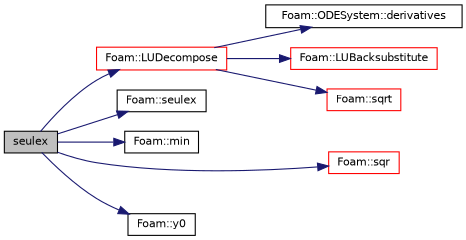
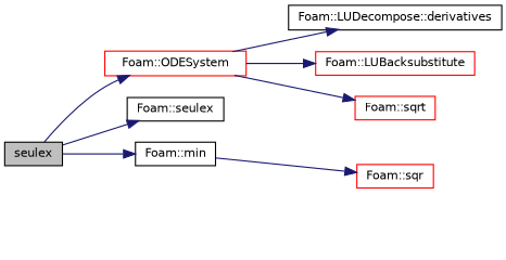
  digraph {
    rankdir=LR
    node [color=black fontname=Helvetica fontsize=10 shape=record]
    edge [color=midnightblue fontname=Helvetica fontsize=10 labelfontname=Helvetica labelfontsize=10 style=solid]
    n1 [fillcolor=grey75 fontcolor=black height=0.2 label=seulex style=filled width=0.4]
-   n2 [color=red height=0.2 label="Foam::LUDecompose" width=0.4]
+   n2 [color=red height=0.2 label="Foam::ODESystem" width=0.4]
    n3 [height=0.2 label="Foam::seulex" width=0.4]
    n4 [height=0.2 label="Foam::min" width=0.4]
    n5 [color=red height=0.2 label="Foam::sqr" width=0.4]
-   n6 [height=0.2 label="Foam::y0" width=0.4]
-   n7 [height=0.2 label="Foam::ODESystem::derivatives" width=0.4]
+   n7 [height=0.2 label="Foam::LUDecompose::derivatives" width=0.4]
    n8 [color=red height=0.2 label="Foam::LUBacksubstitute" width=0.4]
    n9 [color=red height=0.2 label="Foam::sqrt" width=0.4]
    n1 -> n2
    n1 -> n3
    n1 -> n4
-   n1 -> n5
-   n1 -> n6
+   n4 -> n5
    n2 -> n7
    n2 -> n8
    n2 -> n9
  }
